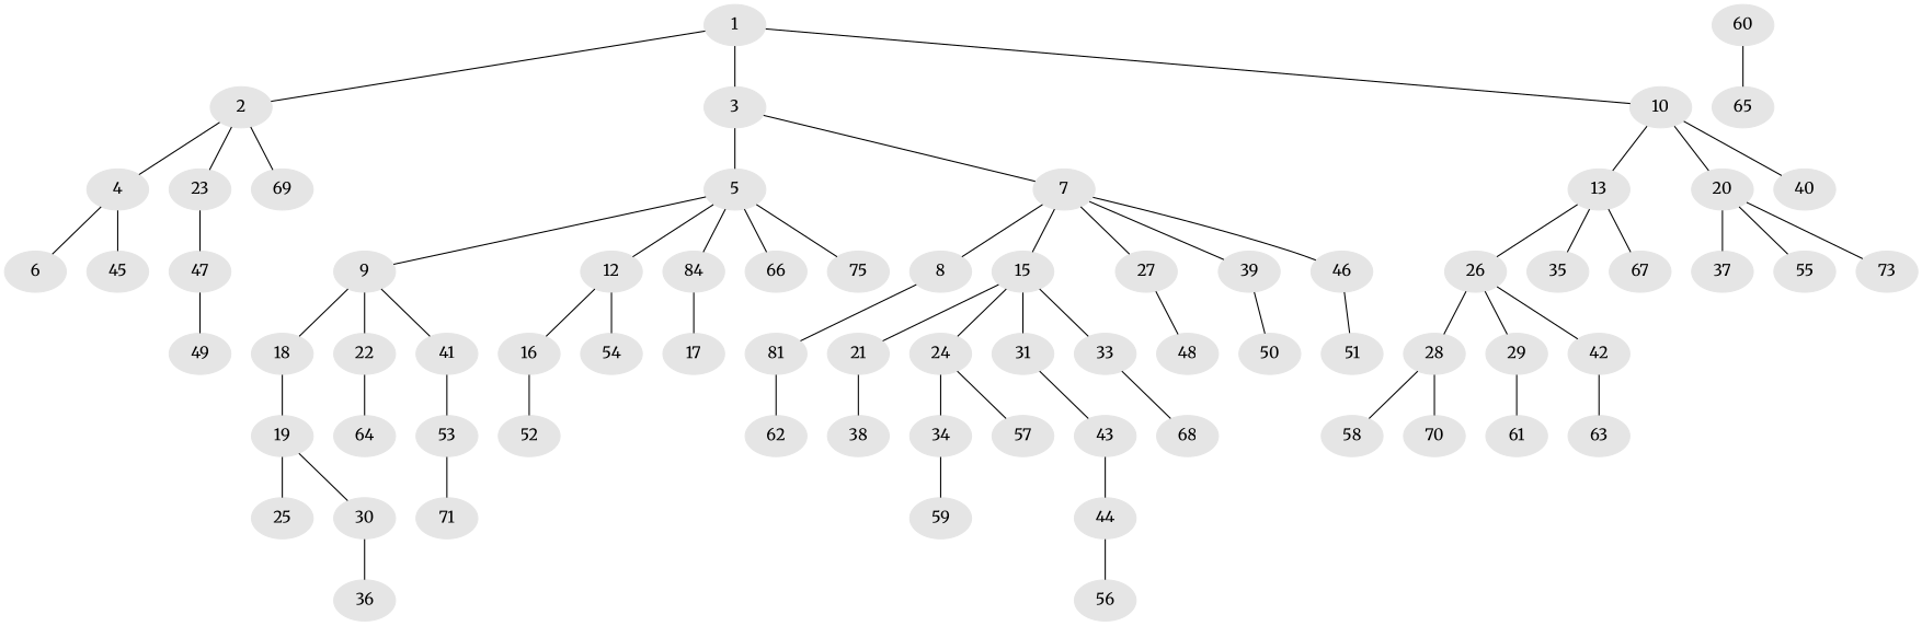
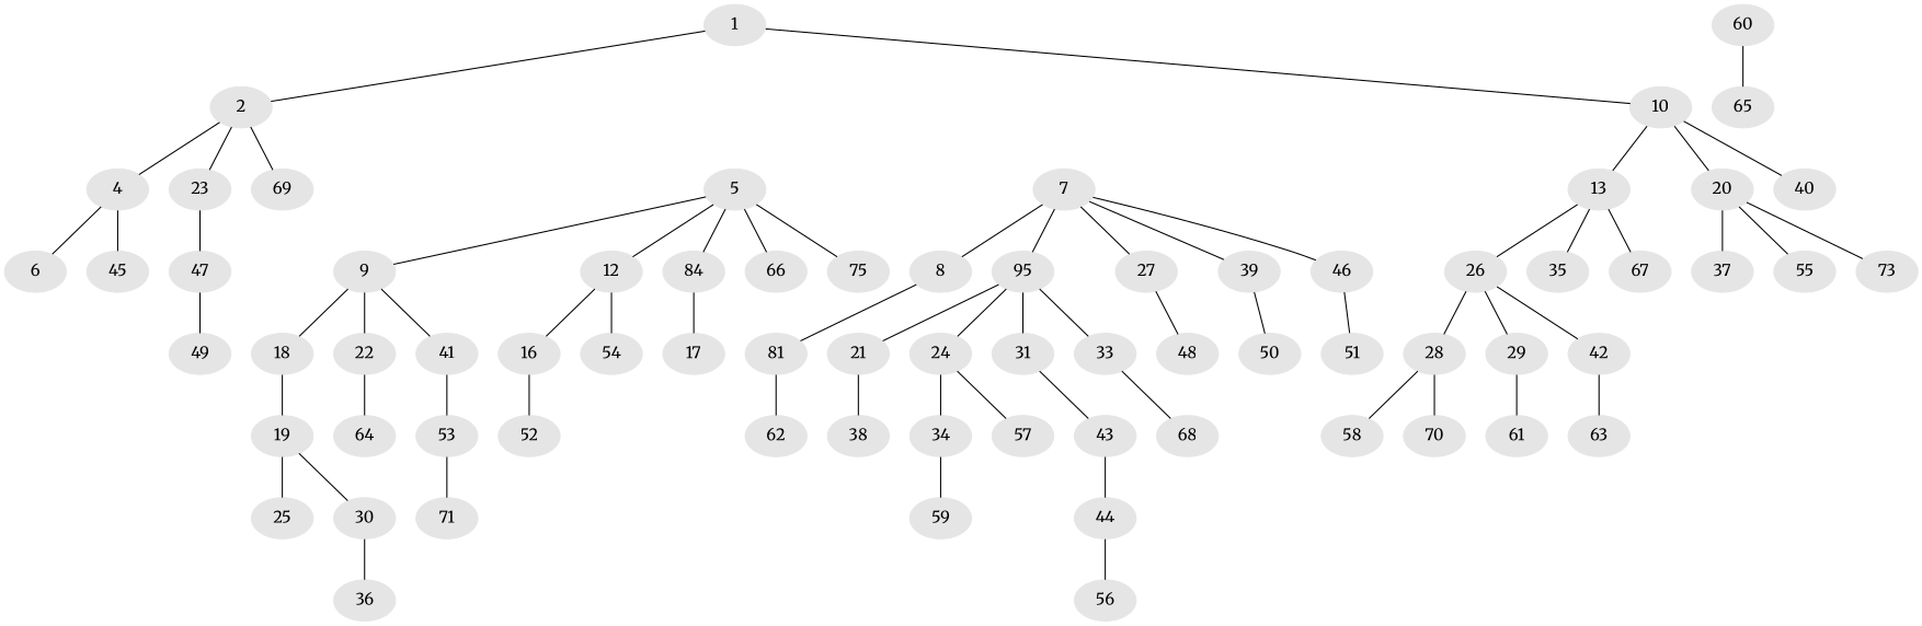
  graph {
    fontname=Merriweather
    node [color=gray90 fontname=Merriweather style=filled]
    edge [fontname=Merriweather weight=1.0]
    1
    2
-   3
    10
    4
    23
    69
    5
    7
    13
    20
    40
    6
    45
    47
    9
    12
    n18 [label=84]
    66
    n20 [label=75]
    8
-   15
+   15 [label=95]
    27
    39
    46
    18
    22
    41
    16
    54
    17
    n32 [label=81]
    21
    24
    31
    33
    48
    50
    51
    62
    19
    64
    53
    26
    35
    67
    37
    55
    73
    52
    28
    29
    42
    38
    34
    57
    43
    68
    25
    30
    36
    49
    59
    58
    70
    61
    63
    44
    60
    65
    71
    56
    1 -- 2
-   1 -- 3
    1 -- 10
    2 -- 4
    2 -- 23
    2 -- 69
-   3 -- 5 [weight=3.0]
-   3 -- 7
    10 -- 13
    10 -- 20
    10 -- 40
    4 -- 6
    4 -- 45
    23 -- 47
    5 -- 9
    5 -- 12
    5 -- n18
    5 -- 66
    5 -- n20
    7 -- 8
    7 -- 15
    7 -- 27
    7 -- 39
    7 -- 46
    13 -- 26
    13 -- 35
    13 -- 67
    20 -- 37 [weight=3.0]
    20 -- 55
    20 -- 73
    47 -- 49 [weight=2.0]
    9 -- 18
    9 -- 22 [weight=2.0]
    9 -- 41
    12 -- 16
    12 -- 54 [weight=2.0]
    n18 -- 17 [weight=3.0]
    8 -- n32 [weight=2.0]
    15 -- 21
    15 -- 24
    15 -- 31
    15 -- 33
    27 -- 48
    39 -- 50
    46 -- 51
    18 -- 19
    22 -- 64
    41 -- 53
    16 -- 52
    n32 -- 62
    21 -- 38 [weight=2.0]
    24 -- 34
    24 -- 57
    31 -- 43
    33 -- 68
    19 -- 25 [weight=2.0]
    19 -- 30
    53 -- 71
    26 -- 28
    26 -- 29
    26 -- 42
    28 -- 58 [weight=2.0]
    28 -- 70
    29 -- 61
    42 -- 63
    34 -- 59 [weight=2.0]
    43 -- 44
    30 -- 36
    44 -- 56 [weight=2.0]
    60 -- 65
  }
